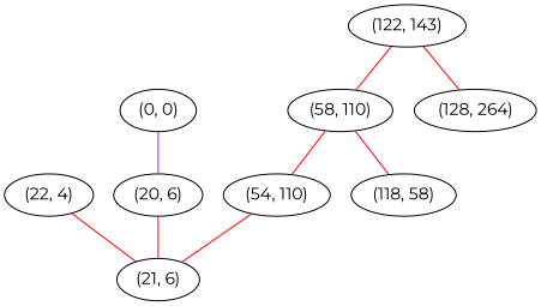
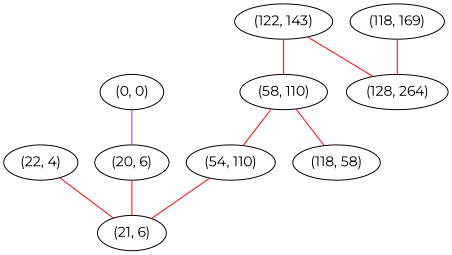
  graph {
    fontname=Montserrat
    node [fontname=Montserrat]
    edge [color=red fontname=Montserrat weight=1]
    "(54, 110)"
    "(21, 6)"
    "(122, 143)"
    "(58, 110)"
    n5 [label="(128, 264)"]
    "(118, 58)"
    "(22, 4)"
+   "(118, 169)"
    "(0, 0)"
    "(20, 6)"
    "(54, 110)" -- "(21, 6)"
    "(122, 143)" -- "(58, 110)"
    "(122, 143)" -- n5
    "(58, 110)" -- "(54, 110)"
    "(58, 110)" -- "(118, 58)"
    "(22, 4)" -- "(21, 6)"
+   "(118, 169)" -- n5
    "(0, 0)" -- "(20, 6)" [color=purple weight=4]
    "(20, 6)" -- "(21, 6)"
  }
